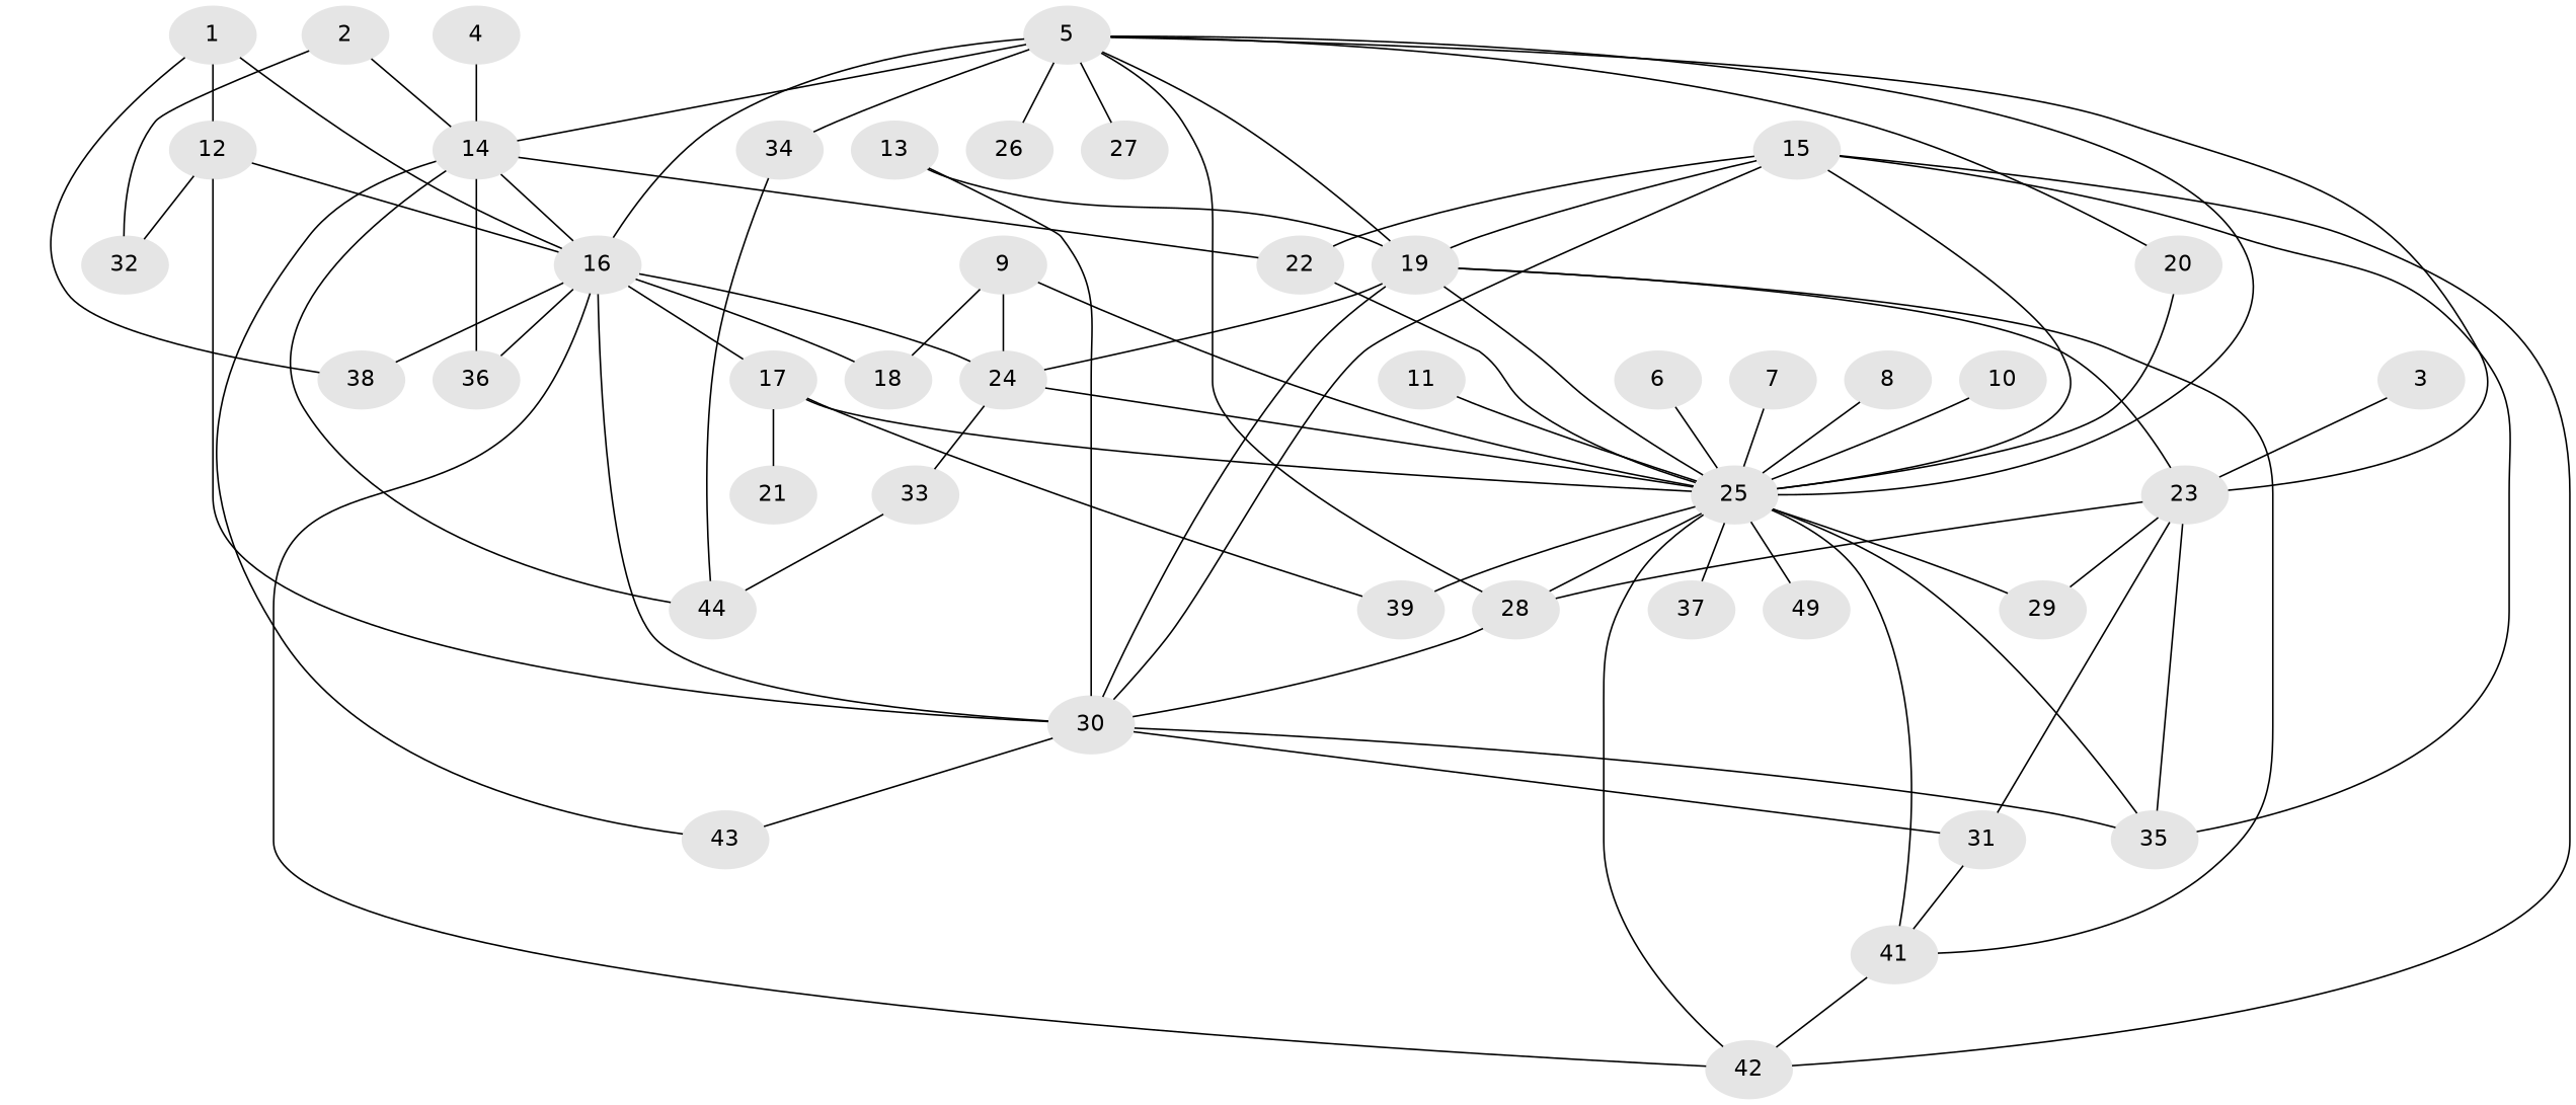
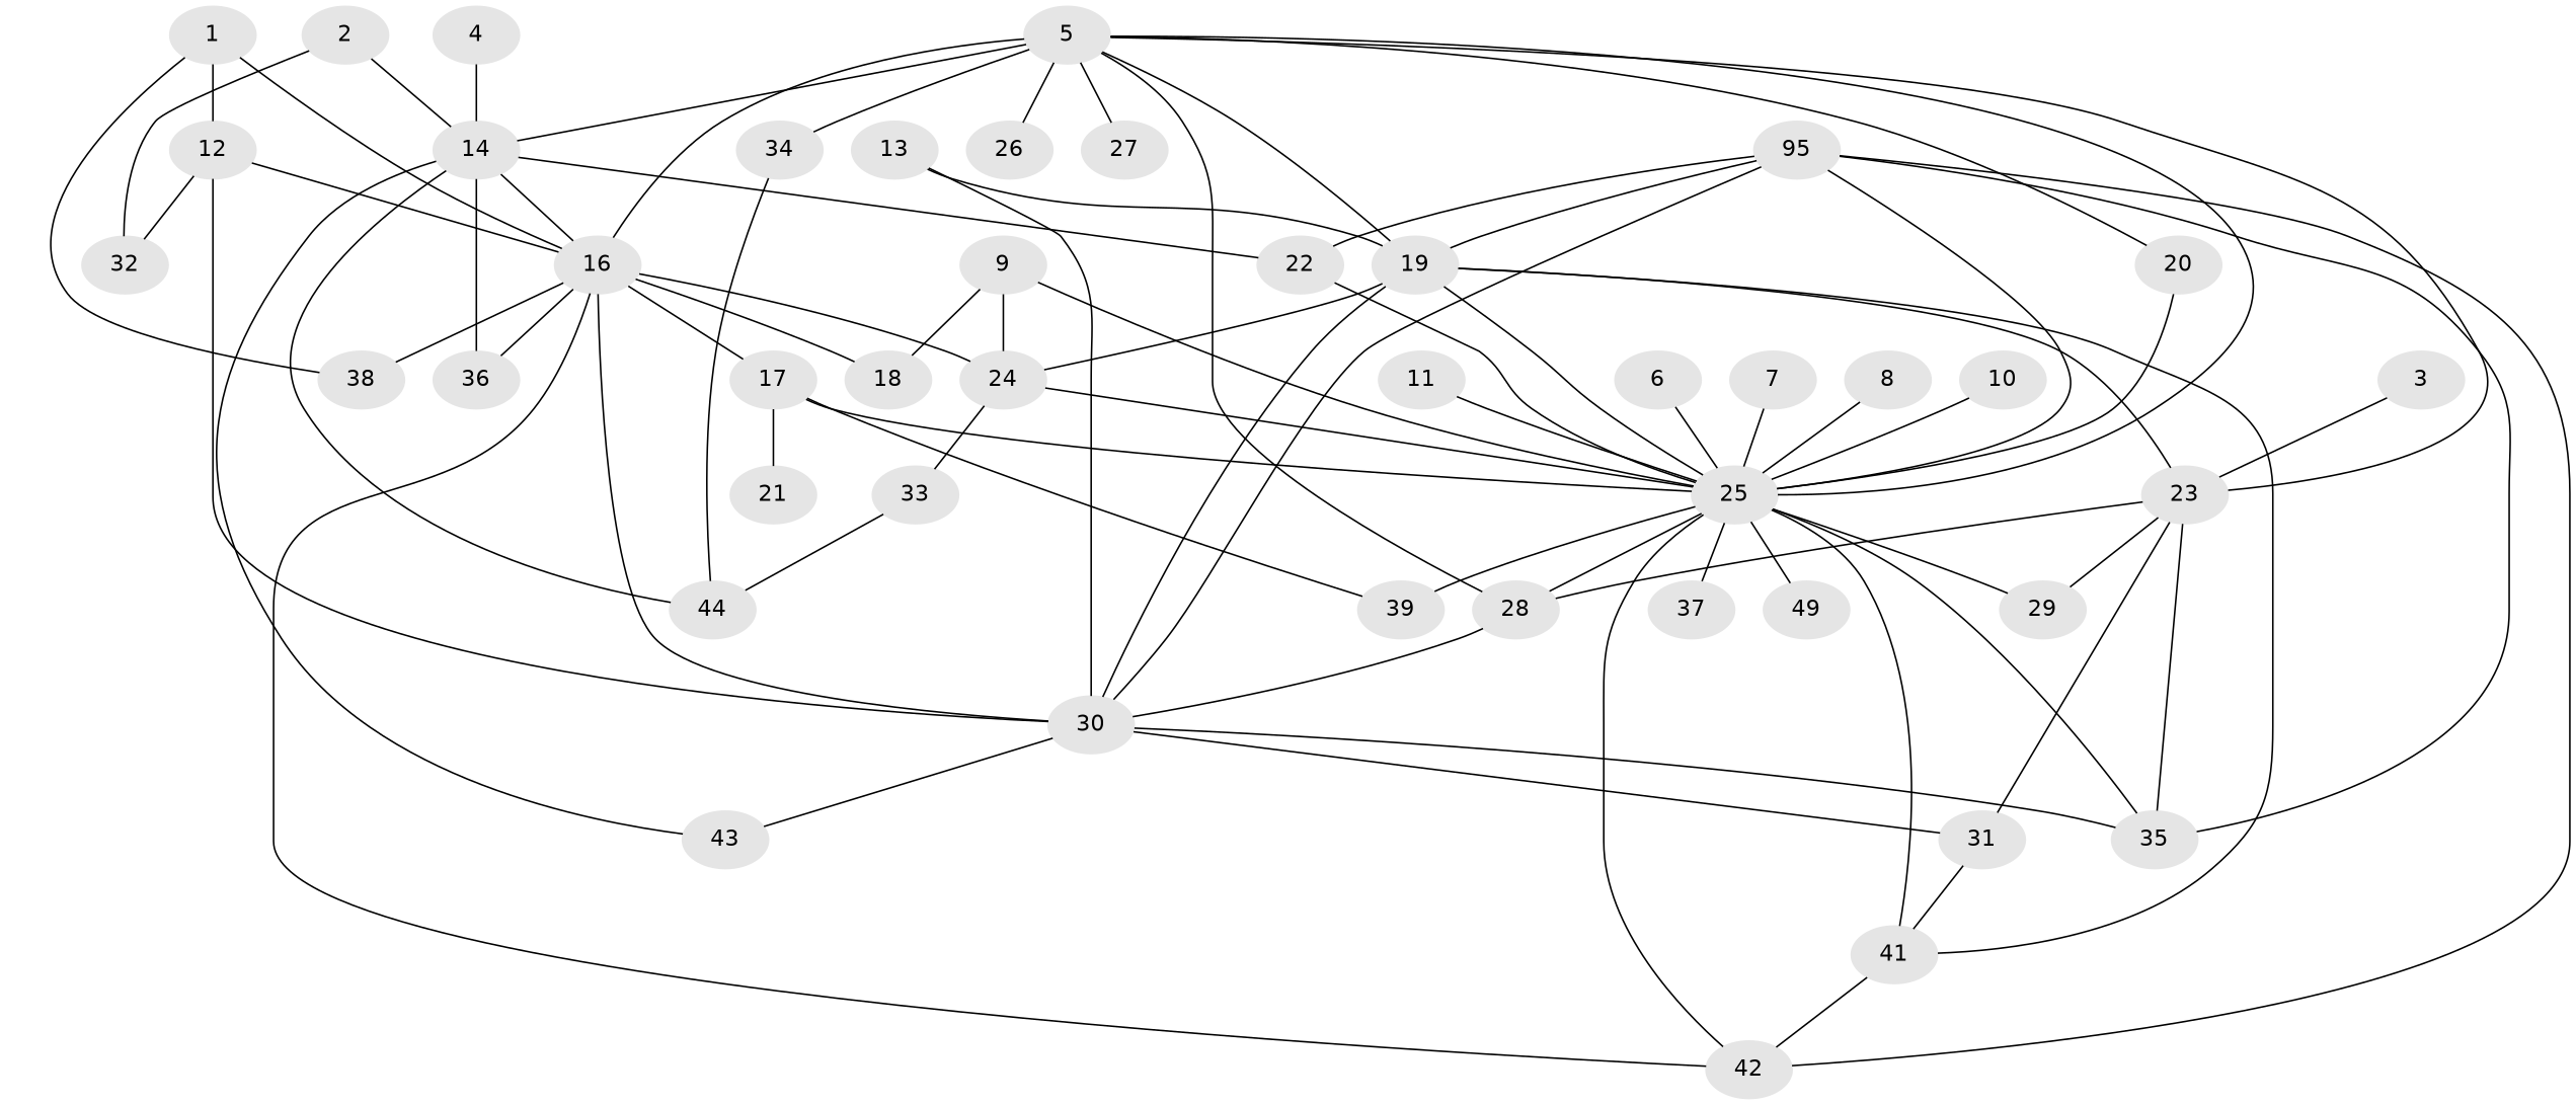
  graph {
    fontname="DejaVu Sans"
    node [color=gray90 fontname="DejaVu Sans" style=filled]
    edge [fontname="DejaVu Sans" weight=1.0]
    1
    12
    16
    38
    32
    30
    18
    24
    36
    42
    17
    2
    14
    22
    43
    44
    3
    23
    28
    35
    29
    31
    4
    5
    19
    20
    25
    26
    27
    34
    41
    39
    37
    n34 [label=49]
    6
    7
    8
    9
    33
    10
    11
    13
-   15
+   15 [label=95]
    21
    1 -- 12
    1 -- 16
    1 -- 38
    12 -- 16
    12 -- 32
    12 -- 30
    16 -- 38
    16 -- 30 [weight=3.0]
    16 -- 18
    16 -- 24
    16 -- 36
    16 -- 42
    16 -- 17
    30 -- 43
    30 -- 35
    30 -- 31
    24 -- 25
    24 -- 33
    17 -- 25
    17 -- 39
    17 -- 21
    2 -- 32
    2 -- 14
    14 -- 16
    14 -- 36
    14 -- 22
    14 -- 43
    14 -- 44
    22 -- 25 [weight=2.0]
    3 -- 23
    23 -- 28
    23 -- 35
    23 -- 29
    23 -- 31
    28 -- 30
    31 -- 41
    4 -- 14
    5 -- 16 [weight=2.0]
    5 -- 14
    5 -- 23
    5 -- 28
    5 -- 19
    5 -- 20
    5 -- 25
    5 -- 26
    5 -- 27
    5 -- 34 [weight=2.0]
    19 -- 30
    19 -- 24
    19 -- 23
    19 -- 25
    19 -- 41
    20 -- 25
    25 -- 42
    25 -- 28
    25 -- 35
    25 -- 29 [weight=2.0]
    25 -- 41 [weight=2.0]
    25 -- 39
    25 -- 37
    25 -- n34
    34 -- 44
    41 -- 42
    6 -- 25
    7 -- 25
    8 -- 25
    9 -- 18
    9 -- 24
    9 -- 25
    33 -- 44
    10 -- 25
    11 -- 25
    13 -- 30
    13 -- 19
    15 -- 30
    15 -- 42
    15 -- 22
    15 -- 35
    15 -- 19
    15 -- 25
  }
